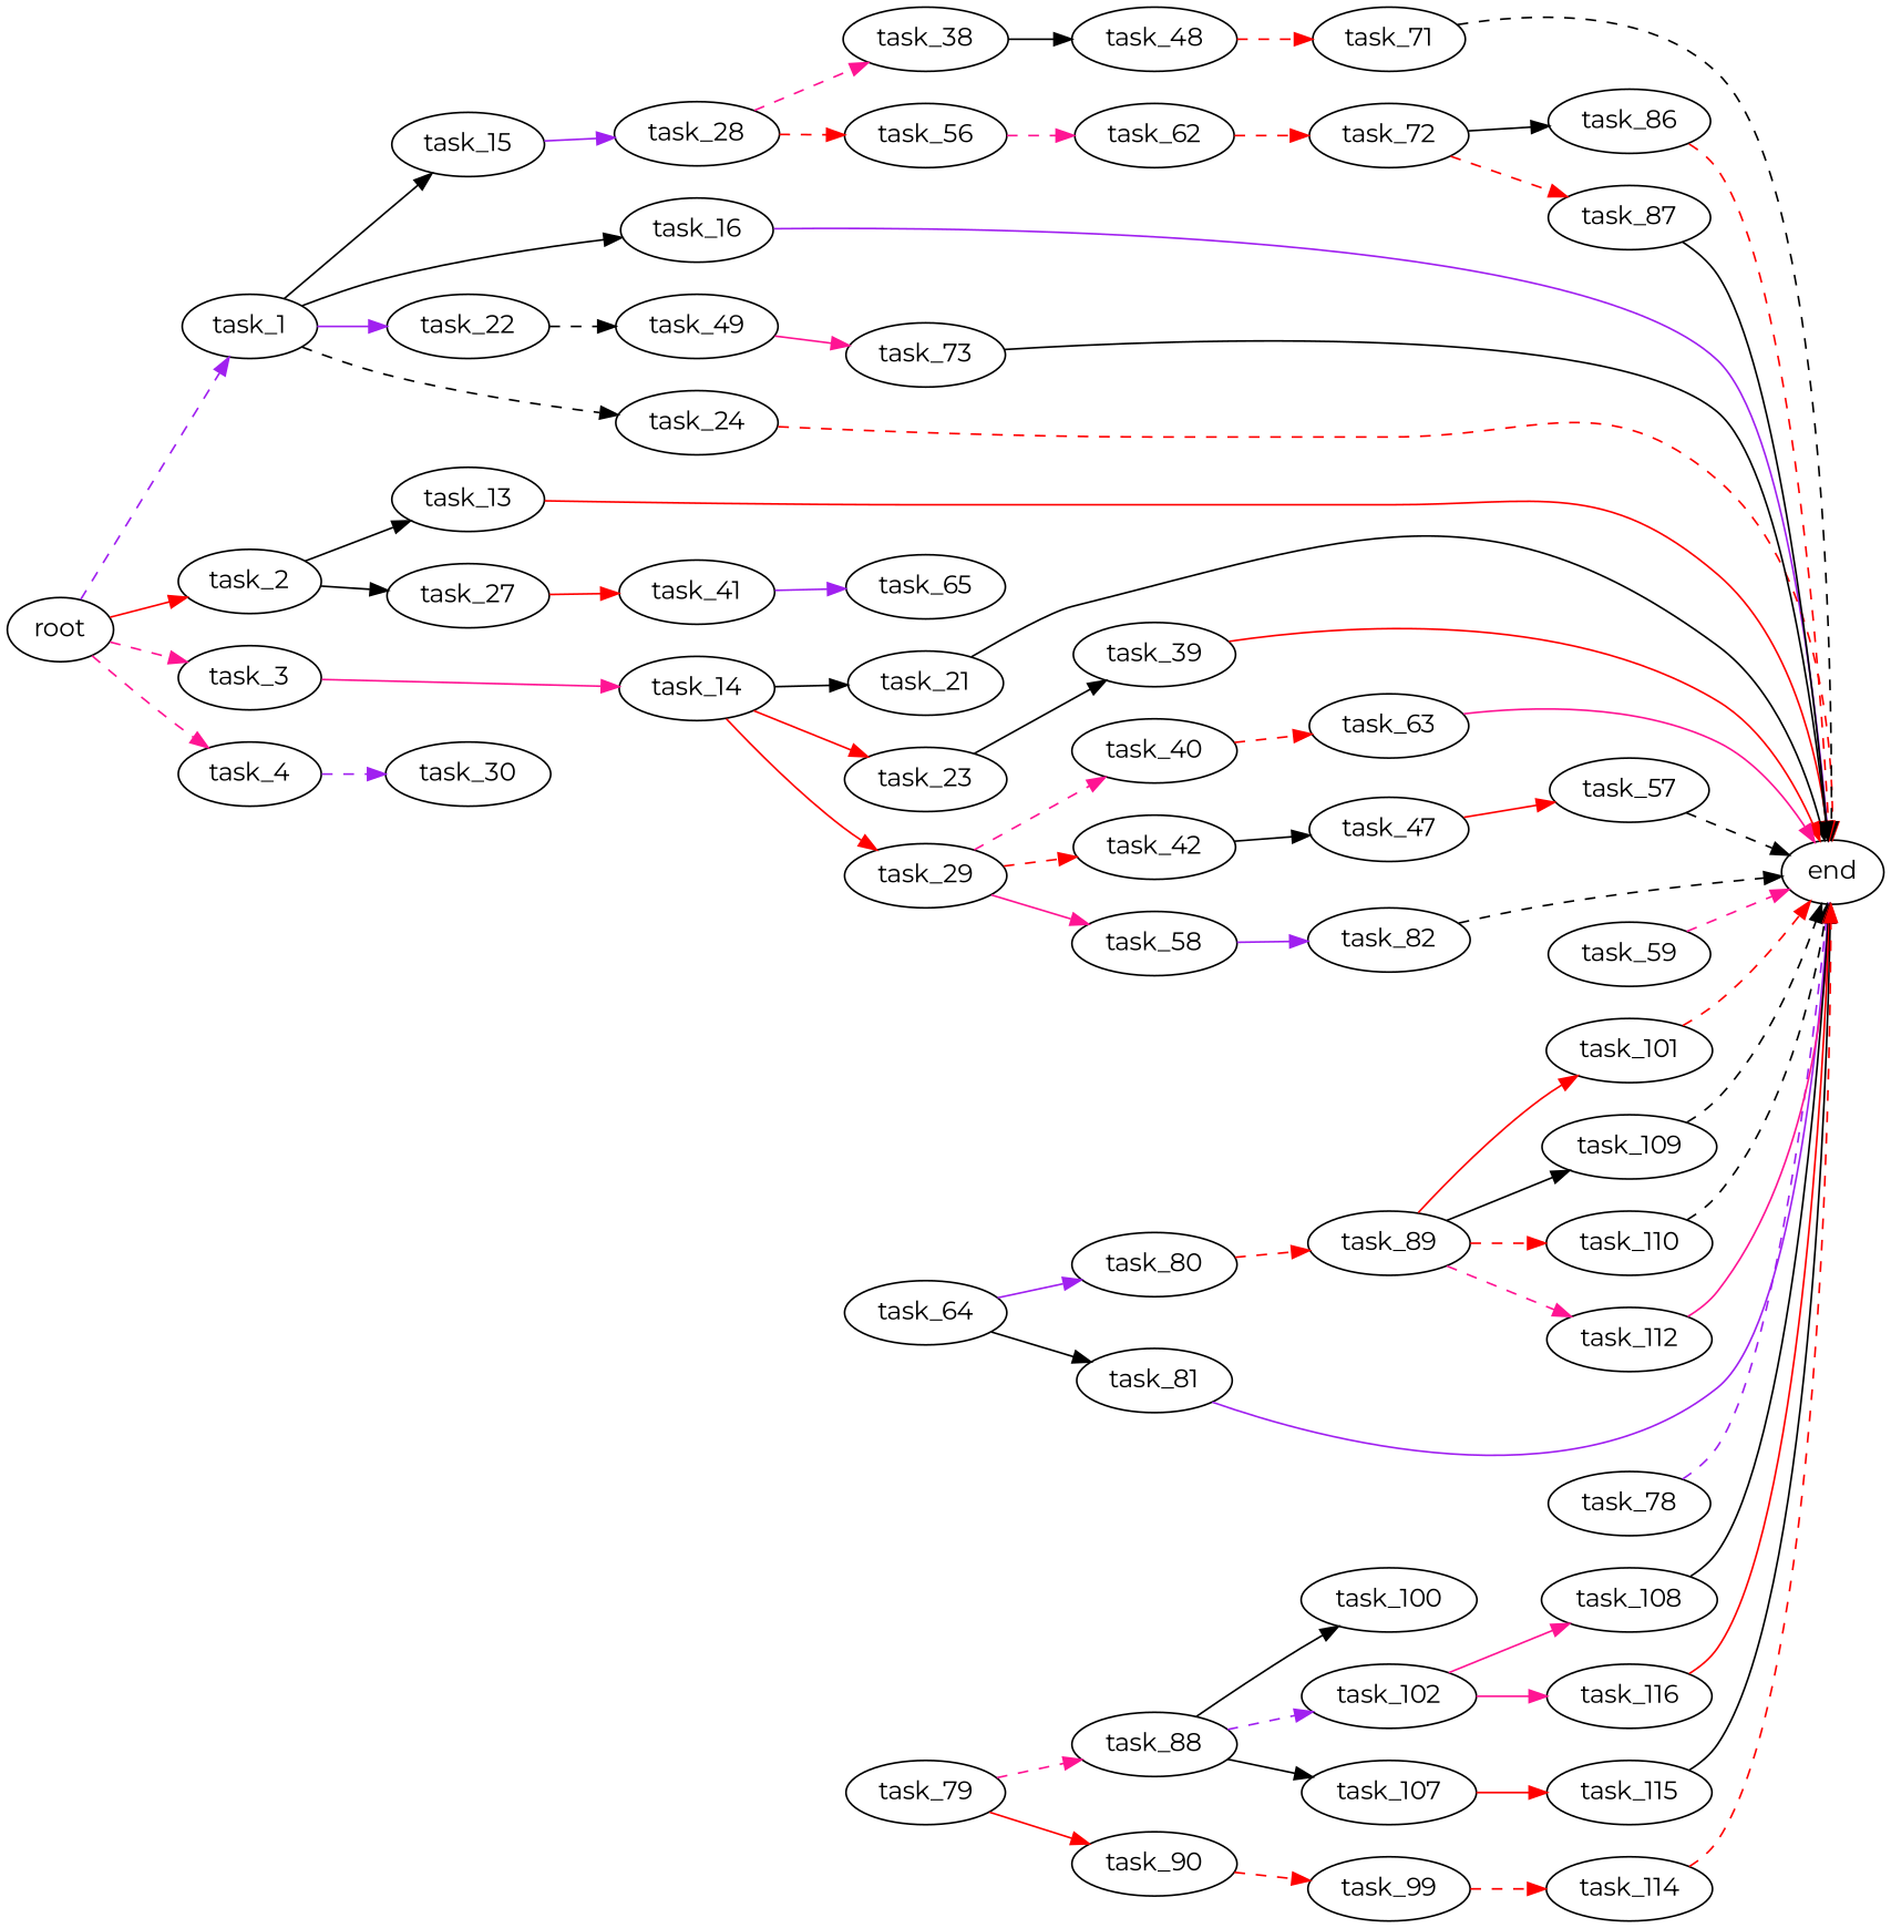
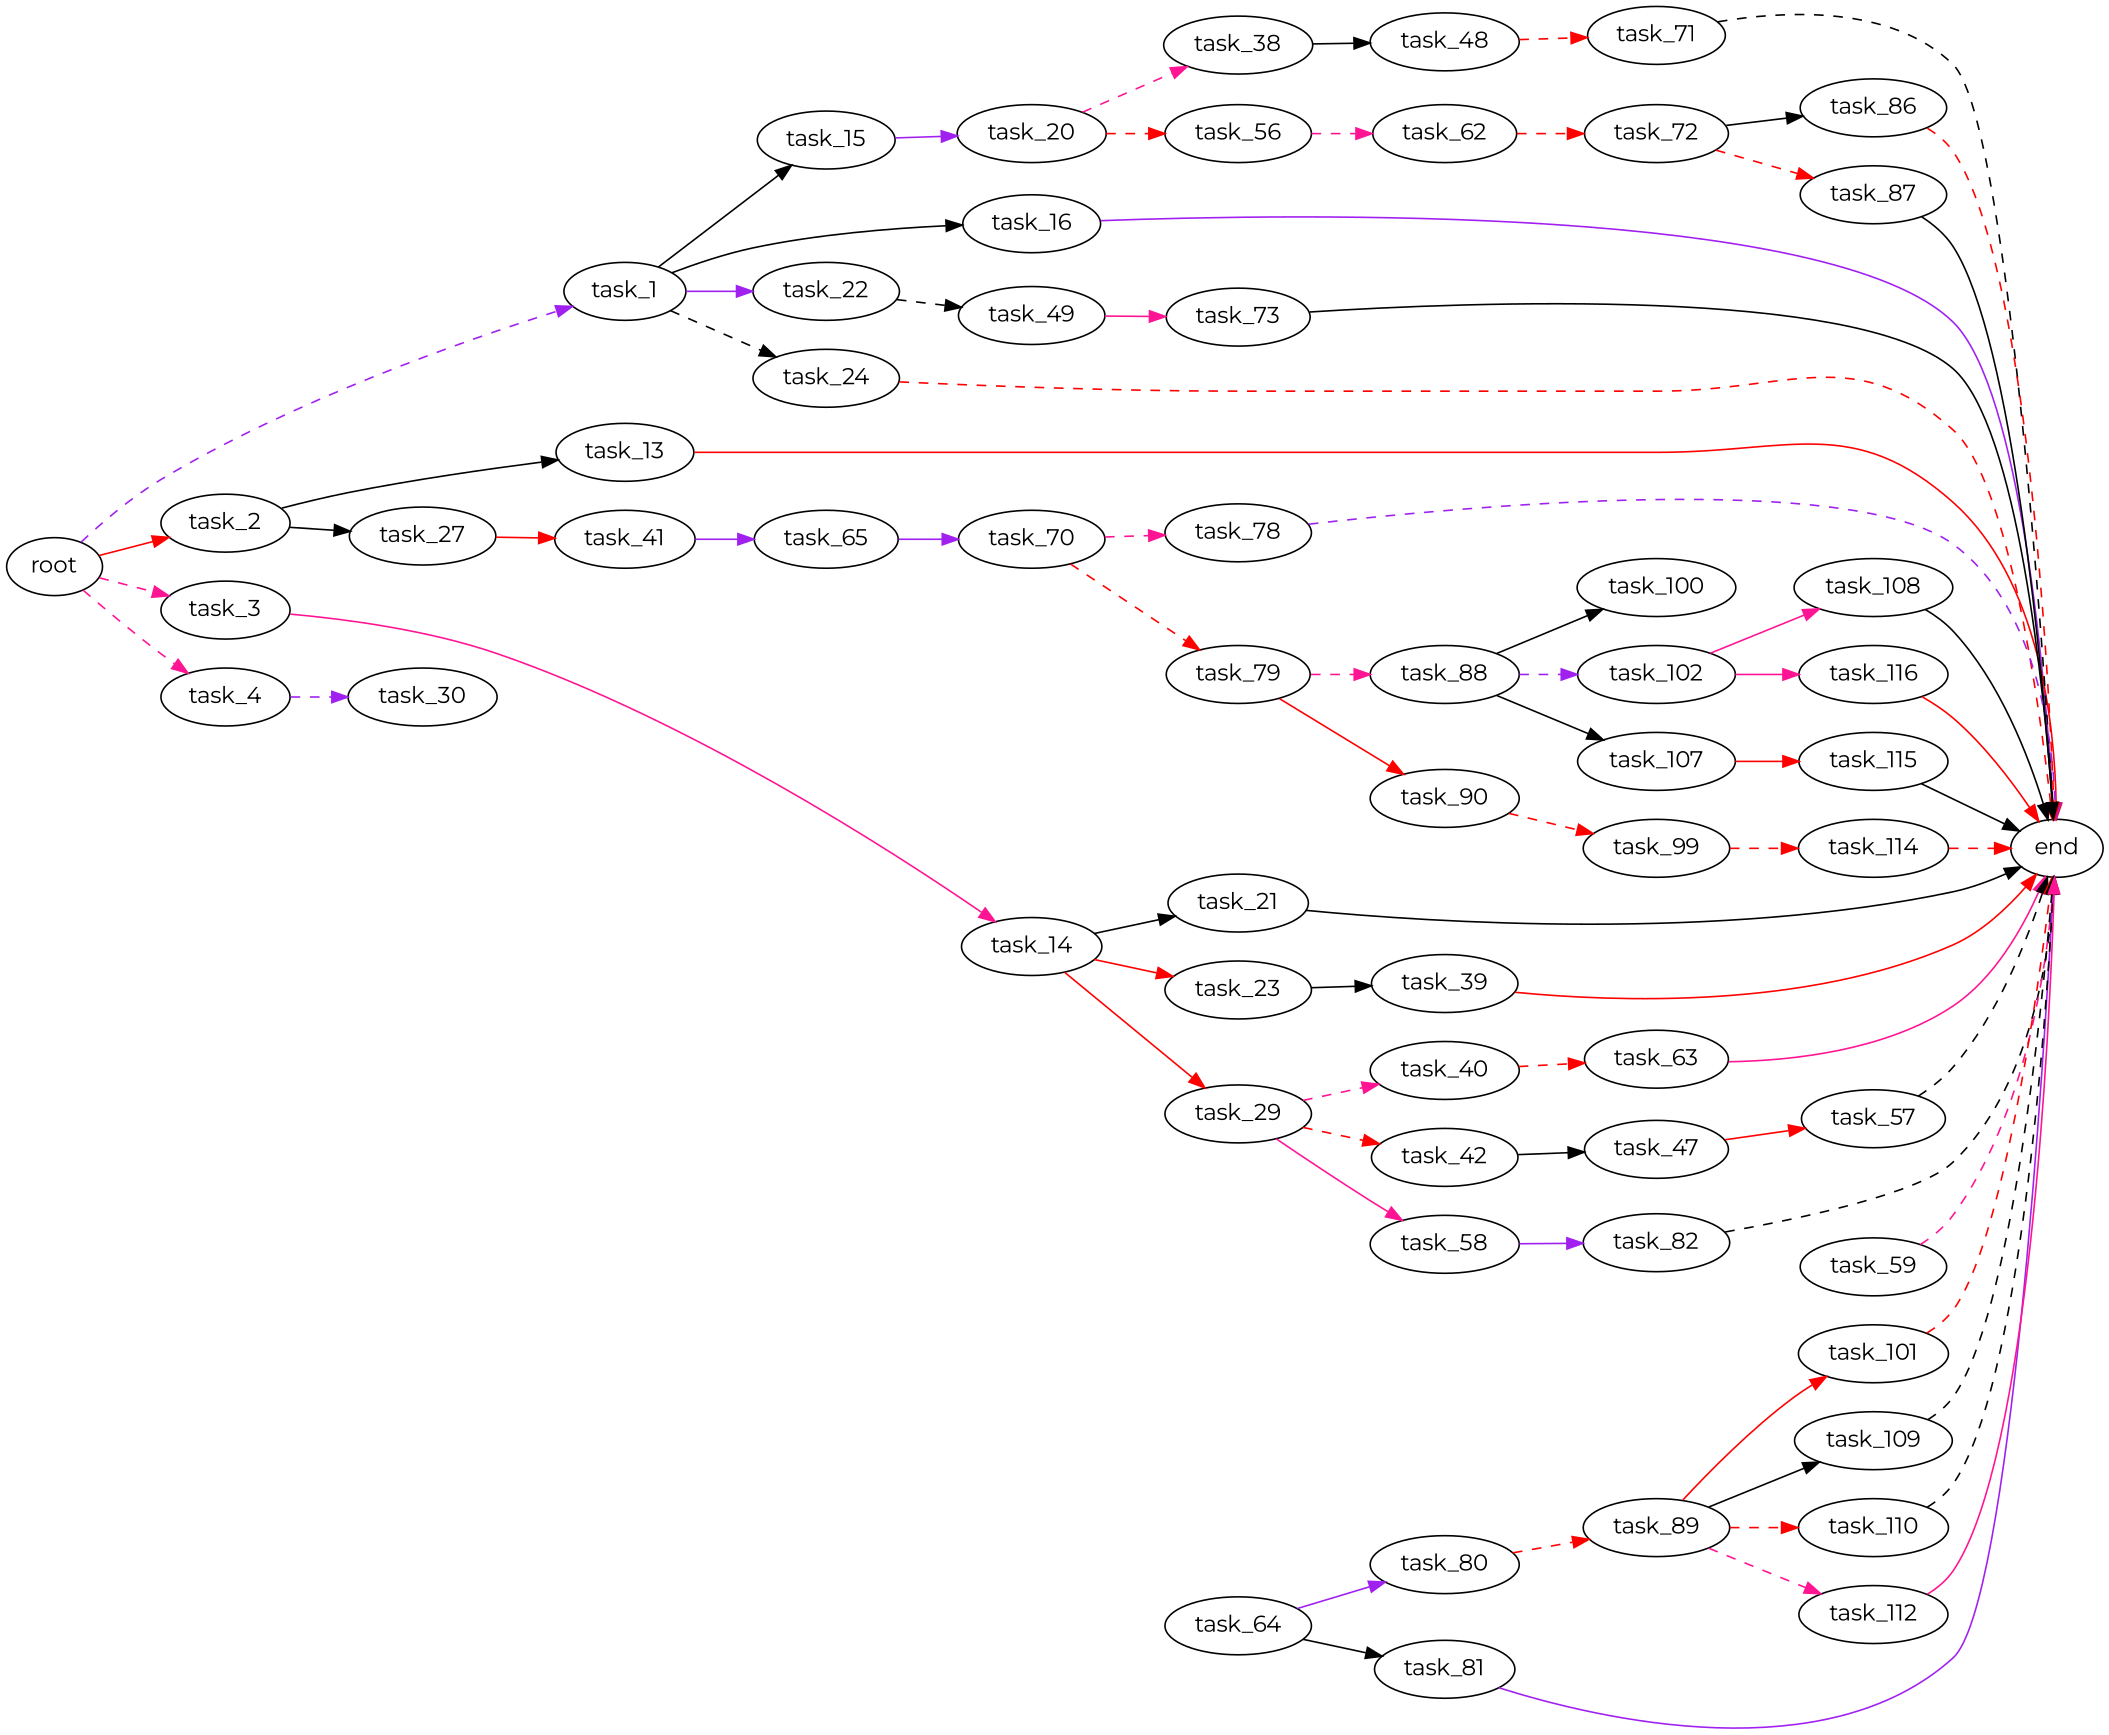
  digraph {
    fontname=Montserrat
    rankdir=LR
    node [fontname=Montserrat]
    edge [color=red fontname=Montserrat style=solid]
    root
    task_1
    task_2
    task_3
    task_4
    task_15
    task_16
    task_22
    task_24
    task_13
    task_27
    task_14
    task_30
-   task_28
+   task_28 [label=task_20]
    end
    task_49
    task_41
    task_21
    task_23
    task_29
    task_38
    task_56
    task_73
    task_65
    task_39
    task_40
    task_42
    task_58
    task_63
    task_47
    task_82
    task_48
    task_62
+   task_70
    task_71
    task_72
    task_57
    task_59
    task_64
    task_80
    task_81
    task_78
    task_79
    task_89
    task_86
    task_87
    task_101
    task_109
    task_110
    task_112
    task_88
    task_90
    task_100
    task_102
    task_107
    task_99
    task_108
    task_116
    task_115
    task_114
    root -> task_1 [color=purple style=dashed]
    root -> task_2
    root -> task_3 [color=deeppink style=dashed]
    root -> task_4 [color=deeppink style=dashed]
    task_1 -> task_15 [color=black]
    task_1 -> task_16 [color=black]
    task_1 -> task_22 [color=purple]
    task_1 -> task_24 [color=black style=dashed]
    task_2 -> task_13 [color=black]
    task_2 -> task_27 [color=black]
    task_3 -> task_14 [color=deeppink]
    task_4 -> task_30 [color=purple style=dashed]
    task_15 -> task_28 [color=purple]
    task_16 -> end [color=purple]
    task_22 -> task_49 [color=black style=dashed]
    task_24 -> end [style=dashed]
    task_13 -> end
    task_27 -> task_41
    task_14 -> task_21 [color=black]
    task_14 -> task_23
    task_14 -> task_29
    task_28 -> task_38 [color=deeppink style=dashed]
    task_28 -> task_56 [style=dashed]
    task_49 -> task_73 [color=deeppink]
    task_41 -> task_65 [color=purple]
    task_21 -> end [color=black]
    task_23 -> task_39 [color=black]
    task_29 -> task_40 [color=deeppink style=dashed]
    task_29 -> task_42 [style=dashed]
    task_29 -> task_58 [color=deeppink]
    task_38 -> task_48 [color=black]
    task_56 -> task_62 [color=deeppink style=dashed]
    task_73 -> end [color=black]
+   task_65 -> task_70 [color=purple]
    task_39 -> end
    task_40 -> task_63 [style=dashed]
    task_42 -> task_47 [color=black]
    task_58 -> task_82 [color=purple]
    task_63 -> end [color=deeppink]
    task_47 -> task_57
    task_82 -> end [color=black style=dashed]
    task_48 -> task_71 [style=dashed]
    task_62 -> task_72 [style=dashed]
+   task_70 -> task_78 [color=deeppink style=dashed]
+   task_70 -> task_79 [style=dashed]
    task_71 -> end [color=black style=dashed]
    task_72 -> task_86 [color=black]
    task_72 -> task_87 [style=dashed]
    task_57 -> end [color=black style=dashed]
    task_59 -> end [color=deeppink style=dashed]
    task_64 -> task_80 [color=purple]
    task_64 -> task_81 [color=black]
    task_80 -> task_89 [style=dashed]
    task_81 -> end [color=purple]
    task_78 -> end [color=purple style=dashed]
    task_79 -> task_88 [color=deeppink style=dashed]
    task_79 -> task_90
    task_89 -> task_101
    task_89 -> task_109 [color=black]
    task_89 -> task_110 [style=dashed]
    task_89 -> task_112 [color=deeppink style=dashed]
    task_86 -> end [style=dashed]
    task_87 -> end [color=black]
    task_101 -> end [style=dashed]
    task_109 -> end [color=black style=dashed]
    task_110 -> end [color=black style=dashed]
    task_112 -> end [color=deeppink]
    task_88 -> task_100 [color=black]
    task_88 -> task_102 [color=purple style=dashed]
    task_88 -> task_107 [color=black]
    task_90 -> task_99 [style=dashed]
    task_102 -> task_108 [color=deeppink]
    task_102 -> task_116 [color=deeppink]
    task_107 -> task_115
    task_99 -> task_114 [style=dashed]
    task_108 -> end [color=black]
    task_116 -> end
    task_115 -> end [color=black]
    task_114 -> end [style=dashed]
  }
